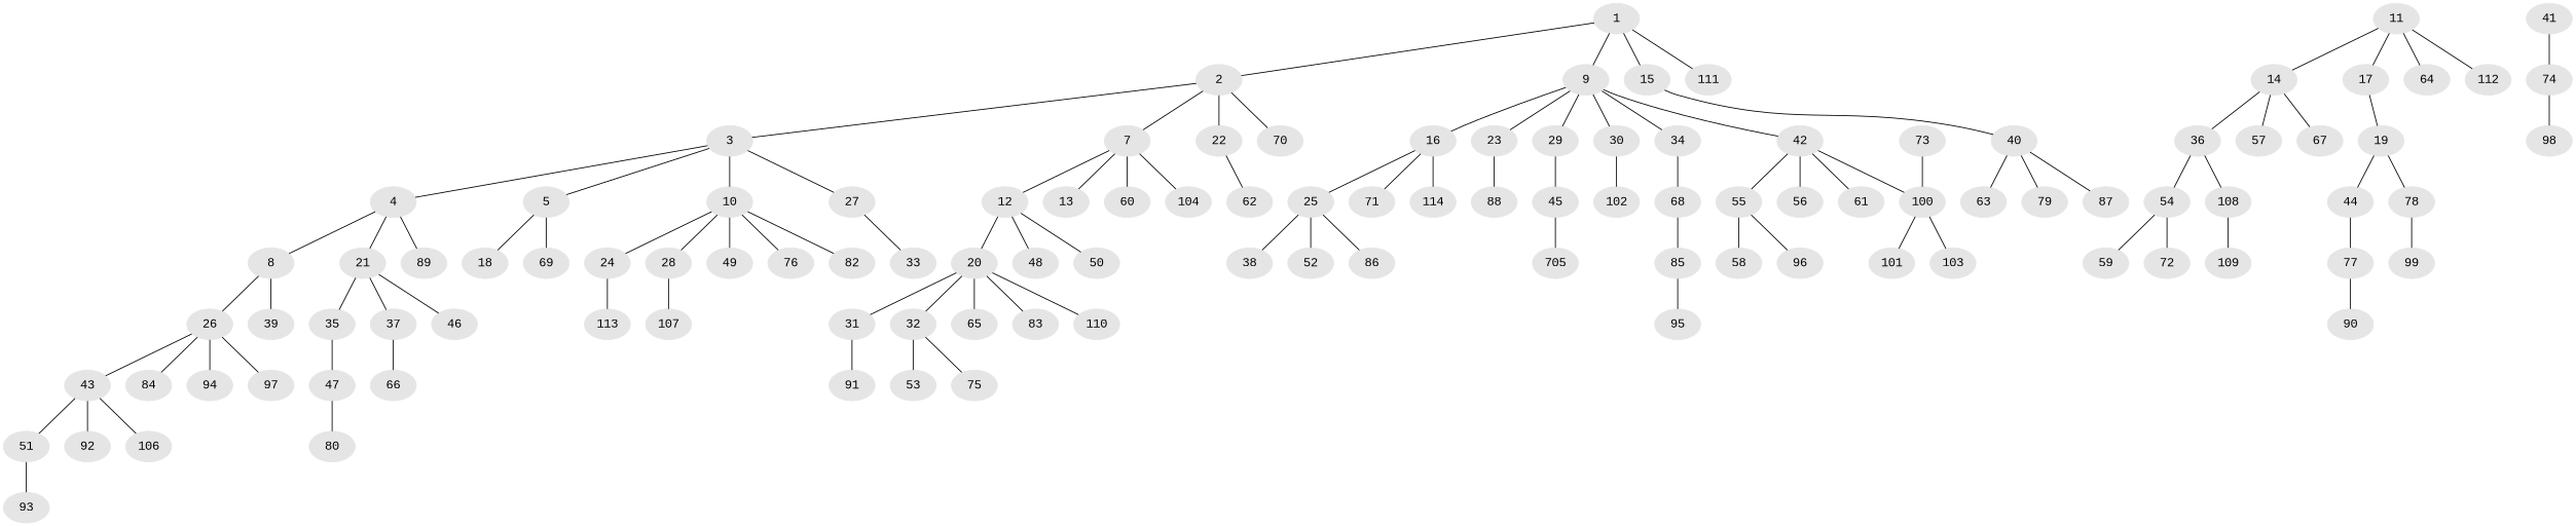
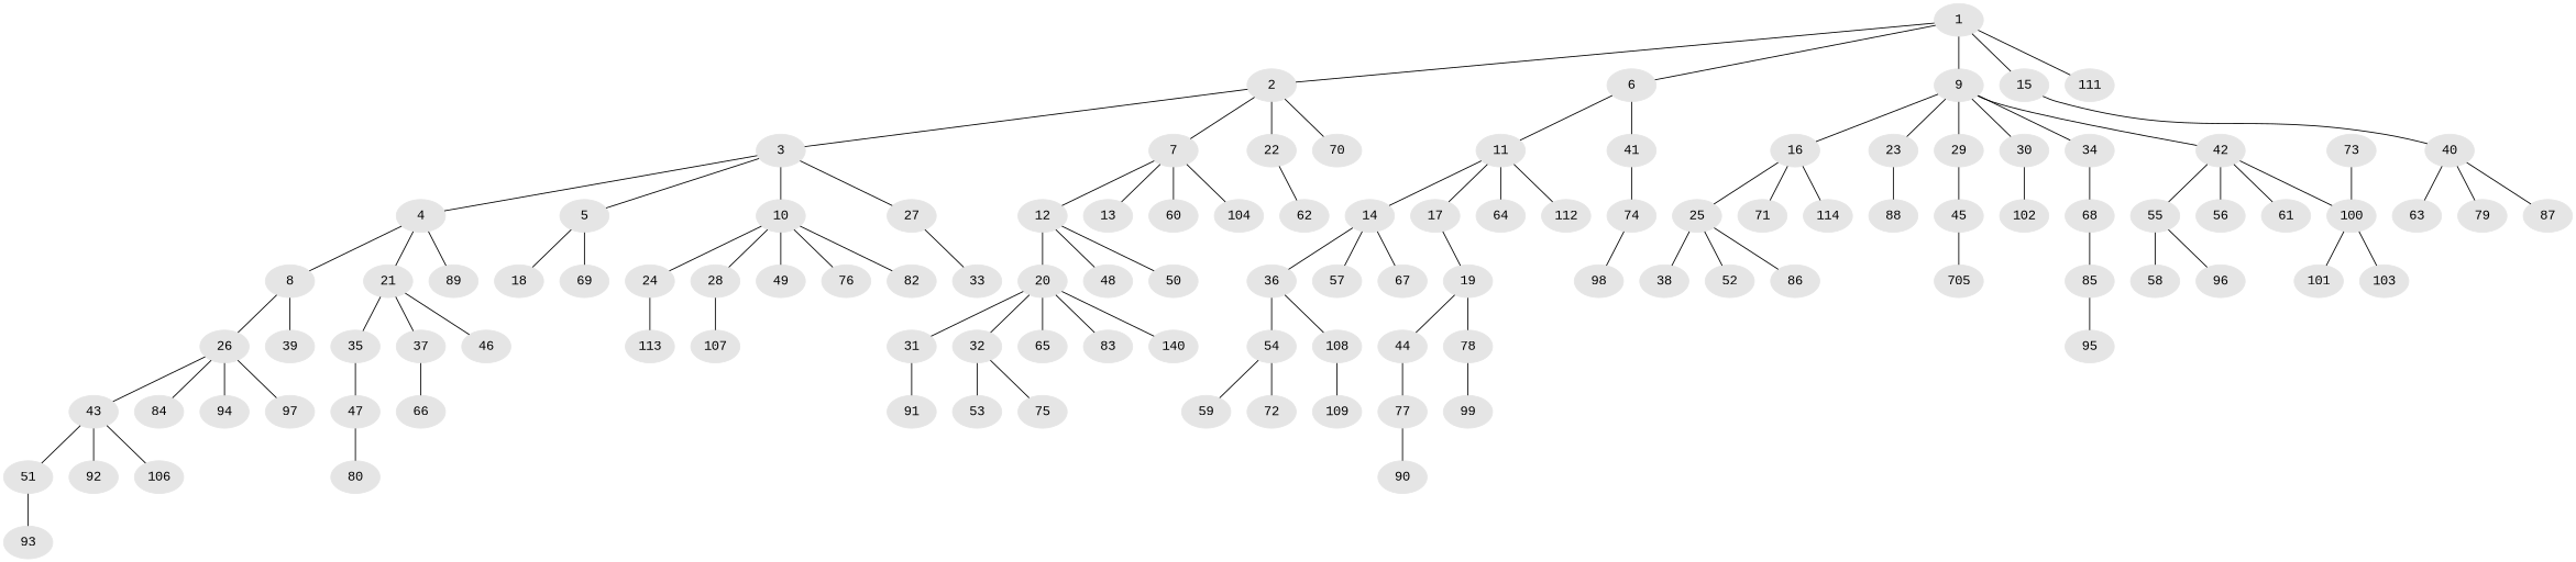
  graph {
    fontname="Liberation Mono"
    node [color=gray90 fontname="Liberation Mono" style=filled]
    edge [fontname="Liberation Mono"]
    1
    2
+   6
    9
    15
    111
    3
    7
    22
    70
    11
    41
    16
    23
    29
    30
    34
    42
    40
    4
    5
    10
    27
    12
    13
    60
    104
    62
    8
    21
    89
    18
    69
    24
    28
    49
    76
    82
    33
    26
    39
    35
    37
    46
    14
    17
    64
    112
    74
    20
    48
    50
    43
    84
    94
    97
    25
    71
    114
    88
    45
    102
    68
    55
    56
    61
    100
    113
    107
    36
    57
    67
    19
    31
    32
    65
    83
-   110
+   110 [label=140]
    54
    108
    63
    79
    87
    38
    52
    86
    44
    78
    77
    99
    91
    53
    75
    47
    66
    51
    92
    106
    n99 [label=705]
    85
    80
    59
    72
    109
    98
    58
    96
    73
    93
    90
    95
    101
    103
    1 -- 2
+   1 -- 6
    1 -- 9
    1 -- 15
    1 -- 111
    2 -- 3
    2 -- 7
    2 -- 22
    2 -- 70
+   6 -- 11
+   6 -- 41
    9 -- 16
    9 -- 23
    9 -- 29
    9 -- 30
    9 -- 34
    9 -- 42
    15 -- 40
    3 -- 4
    3 -- 5
    3 -- 10
    3 -- 27
    7 -- 12
    7 -- 13
    7 -- 60
    7 -- 104
    22 -- 62
    11 -- 14
    11 -- 17
    11 -- 64
    11 -- 112
    41 -- 74
    16 -- 25
    16 -- 71
    16 -- 114
    23 -- 88
    29 -- 45
    30 -- 102
    34 -- 68
    42 -- 55
    42 -- 56
    42 -- 61
    42 -- 100
    40 -- 63
    40 -- 79
    40 -- 87
    4 -- 8
    4 -- 21
    4 -- 89
    5 -- 18
    5 -- 69
    10 -- 24
    10 -- 28
    10 -- 49
    10 -- 76
    10 -- 82
    27 -- 33
    12 -- 20
    12 -- 48
    12 -- 50
    8 -- 26
    8 -- 39
    21 -- 35
    21 -- 37
    21 -- 46
    24 -- 113
    28 -- 107
    26 -- 43
    26 -- 84
    26 -- 94
    26 -- 97
    35 -- 47
    37 -- 66
    14 -- 36
    14 -- 57
    14 -- 67
    17 -- 19
    74 -- 98
    20 -- 31
    20 -- 32
    20 -- 65
    20 -- 83
    20 -- 110
    43 -- 51
    43 -- 92
    43 -- 106
    25 -- 38
    25 -- 52
    25 -- 86
    45 -- n99
    68 -- 85
    55 -- 58
    55 -- 96
    100 -- 101
    100 -- 103
    36 -- 54
    36 -- 108
    19 -- 44
    19 -- 78
    31 -- 91
    32 -- 53
    32 -- 75
    54 -- 59
    54 -- 72
    108 -- 109
    44 -- 77
    78 -- 99
    77 -- 90
    47 -- 80
    51 -- 93
    85 -- 95
    73 -- 100
  }
